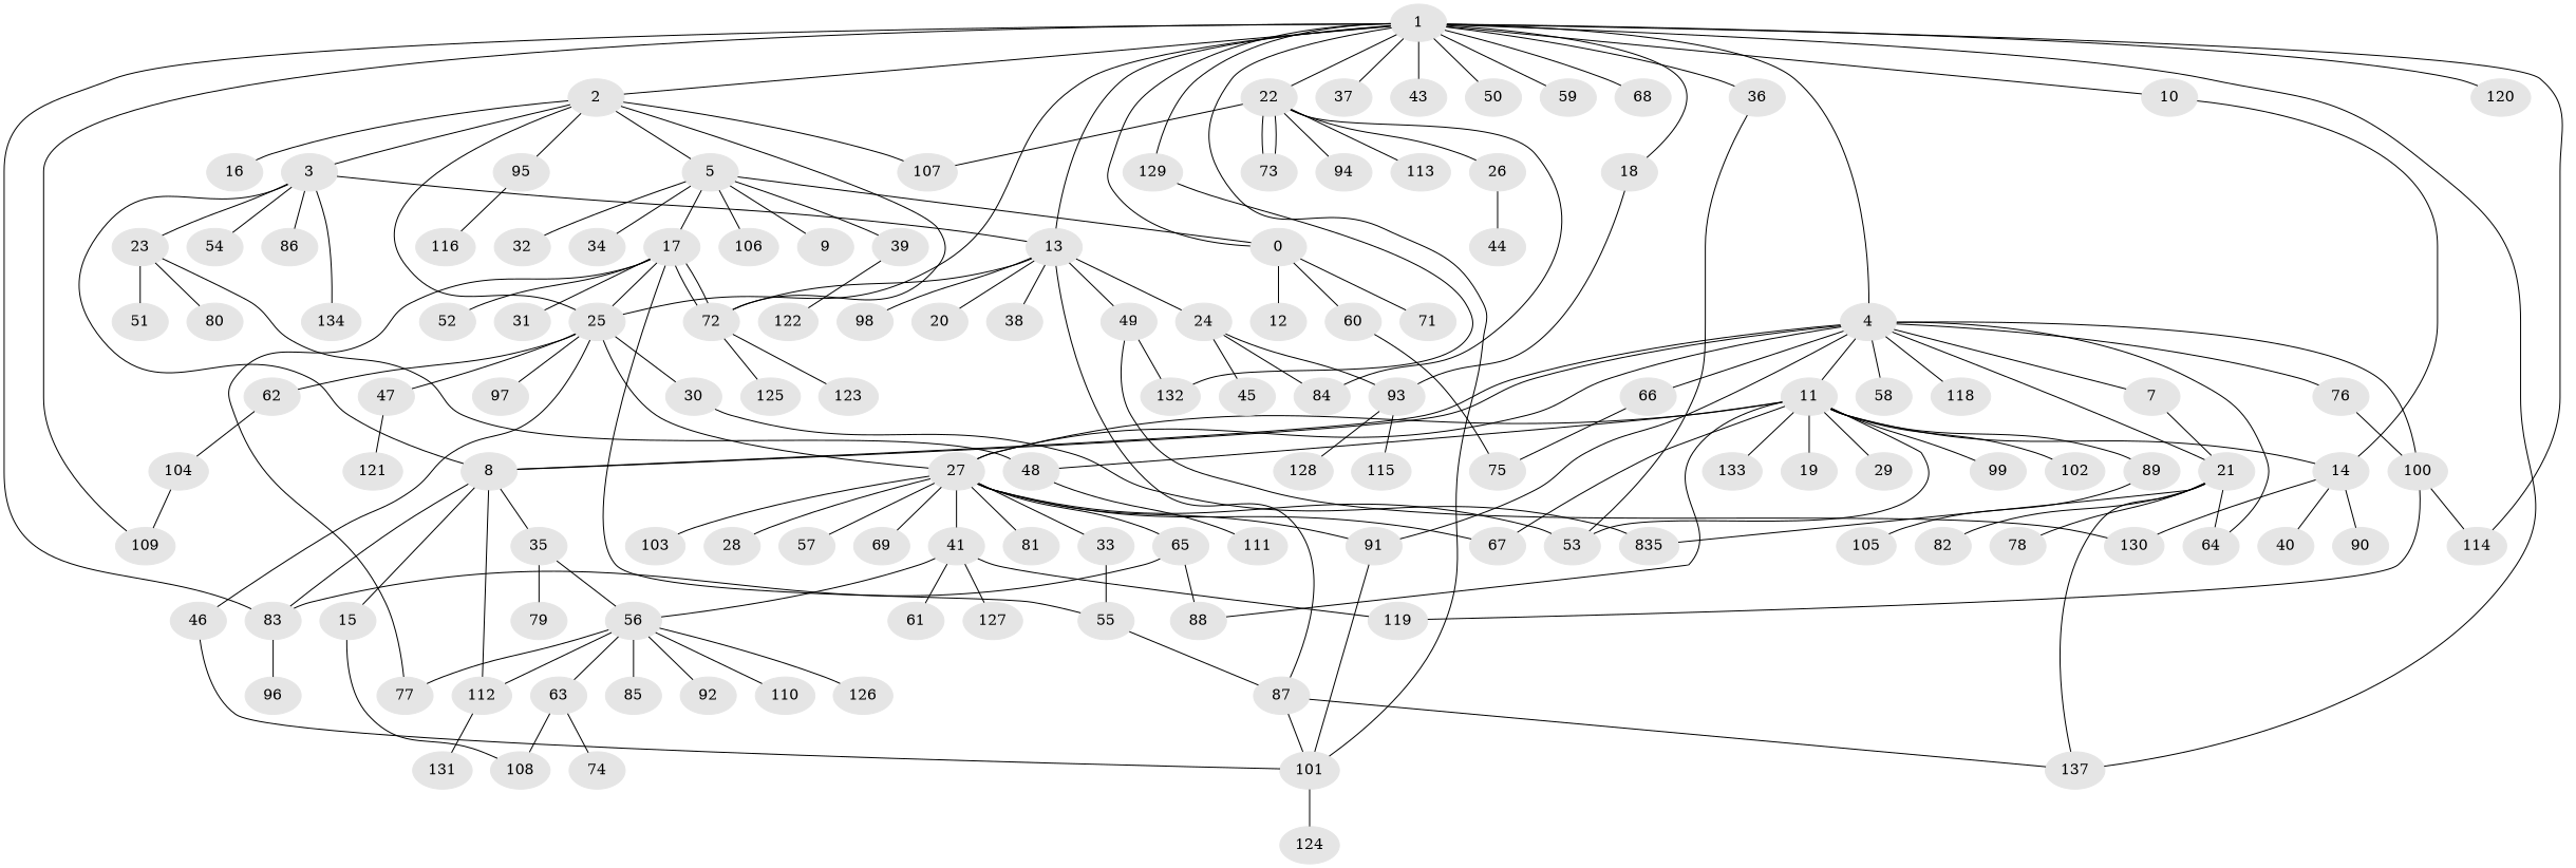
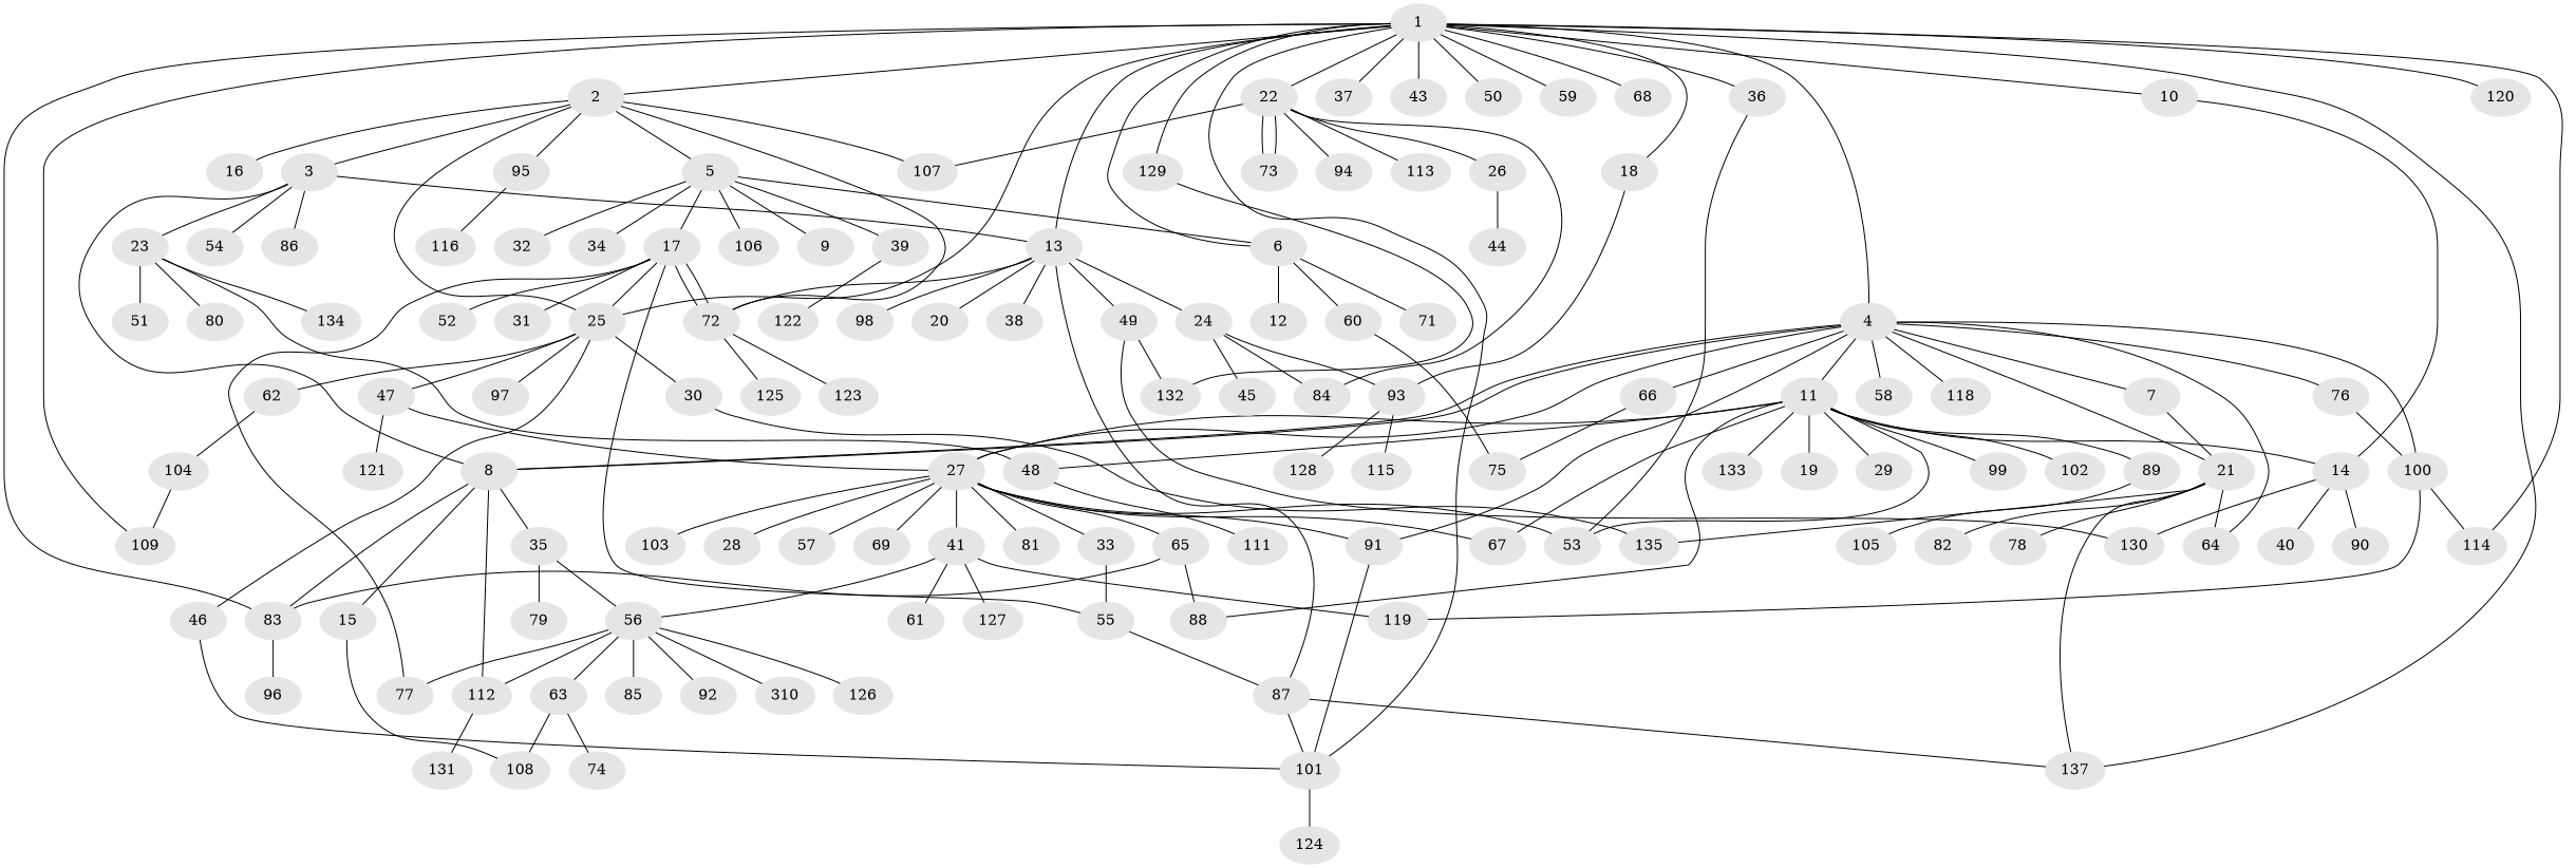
  graph {
    node [color=gray90 style=filled]
    1
    2
    4
-   6 [label=0]
+   6
    10
    13
    18
    22
    25
    36
    37
    43
    50
    59
    68
    83
    101
    109
    114
    n20 [label=137]
    120
    129
    3
    5
    16
    72
    95
    107
    8
    7
    11
    21
    27
    58
    64
    66
    76
    91
    100
    118
    12
    60
    71
    14
    20
    24
    38
    49
    87
    98
    93
    26
    73
    84
    94
    113
    30
    46
    47
    62
    97
    53
    96
    124
    132
    23
    54
    86
    134
    9
    17
    32
    34
    39
    106
    123
    125
    116
    15
    35
    112
    48
    51
    80
    19
    29
    67
    88
    89
    99
    102
    133
    78
    82
-   135 [label=835]
+   135
    28
    33
    41
    57
    65
    69
    81
    103
    75
    119
    31
    52
    55
    77
    122
    108
    56
    79
    131
    40
    90
    130
    111
    105
    45
    115
    128
    44
    121
    104
    61
    127
    63
    85
    92
-   110
+   110 [label=310]
    126
    74
    1 -- 2
    1 -- 4
    1 -- 6
    1 -- 10
    1 -- 13
    1 -- 18
    1 -- 22
    1 -- 25
    1 -- 36
    1 -- 37
    1 -- 43
    1 -- 50
    1 -- 59
    1 -- 68
    1 -- 83
    1 -- 101
    1 -- 109
    1 -- 114
    1 -- n20
    1 -- 120
    1 -- 129
    2 -- 25
    2 -- 3
    2 -- 5
    2 -- 16
    2 -- 72
    2 -- 95
    2 -- 107
    4 -- 8
    4 -- 8
    4 -- 7
    4 -- 11
    4 -- 21
    4 -- 27
    4 -- 58
    4 -- 64
    4 -- 66
    4 -- 76
    4 -- 91
    4 -- 100
    4 -- 118
    6 -- 12
    6 -- 60
    6 -- 71
    10 -- 14
    13 -- 72
    13 -- 20
    13 -- 24
    13 -- 38
    13 -- 49
    13 -- 87
    13 -- 98
    18 -- 93
    22 -- 107
    22 -- 26
    22 -- 73
    22 -- 73
    22 -- 84
    22 -- 94
    22 -- 113
-   25 -- 27
+   47 -- 27
    25 -- 30
    25 -- 46
    25 -- 47
    25 -- 62
    25 -- 97
    36 -- 53
    83 -- 96
    101 -- 124
    129 -- 132
    3 -- 13
    3 -- 8
    3 -- 23
    3 -- 54
    3 -- 86
-   3 -- 134
+   23 -- 134
    5 -- 6
    5 -- 9
    5 -- 17
    5 -- 32
    5 -- 34
    5 -- 39
    5 -- 106
    72 -- 123
    72 -- 125
    95 -- 116
    8 -- 83
    8 -- 15
    8 -- 35
    8 -- 112
    7 -- 21
    11 -- 27
    11 -- 14
    11 -- 53
    11 -- 48
    11 -- 19
    11 -- 29
    11 -- 67
    11 -- 88
    11 -- 89
    11 -- 99
    11 -- 102
    11 -- 133
    21 -- n20
    21 -- 64
    21 -- 78
    21 -- 82
    21 -- 135
    27 -- 91
    27 -- 53
    27 -- 67
    27 -- 28
    27 -- 33
    27 -- 41
    27 -- 57
    27 -- 65
    27 -- 69
    27 -- 81
    27 -- 103
    66 -- 75
    76 -- 100
    91 -- 101
    100 -- 114
    100 -- 119
    60 -- 75
    14 -- 40
    14 -- 90
    14 -- 130
    24 -- 93
    24 -- 84
    24 -- 45
    49 -- 132
    49 -- 130
    87 -- 101
    87 -- n20
    93 -- 115
    93 -- 128
    26 -- 44
    30 -- 135
    46 -- 101
    47 -- 121
    62 -- 104
    23 -- 48
    23 -- 51
    23 -- 80
    17 -- 25
    17 -- 72
    17 -- 72
    17 -- 31
    17 -- 52
    17 -- 55
    17 -- 77
    39 -- 122
    15 -- 108
    35 -- 56
    35 -- 79
    112 -- 131
    48 -- 111
    89 -- 105
    33 -- 55
    41 -- 119
    41 -- 56
    41 -- 61
    41 -- 127
    65 -- 83
    65 -- 88
    55 -- 87
    56 -- 112
    56 -- 77
    56 -- 63
    56 -- 85
    56 -- 92
    56 -- 110
    56 -- 126
    104 -- 109
    63 -- 108
    63 -- 74
  }
